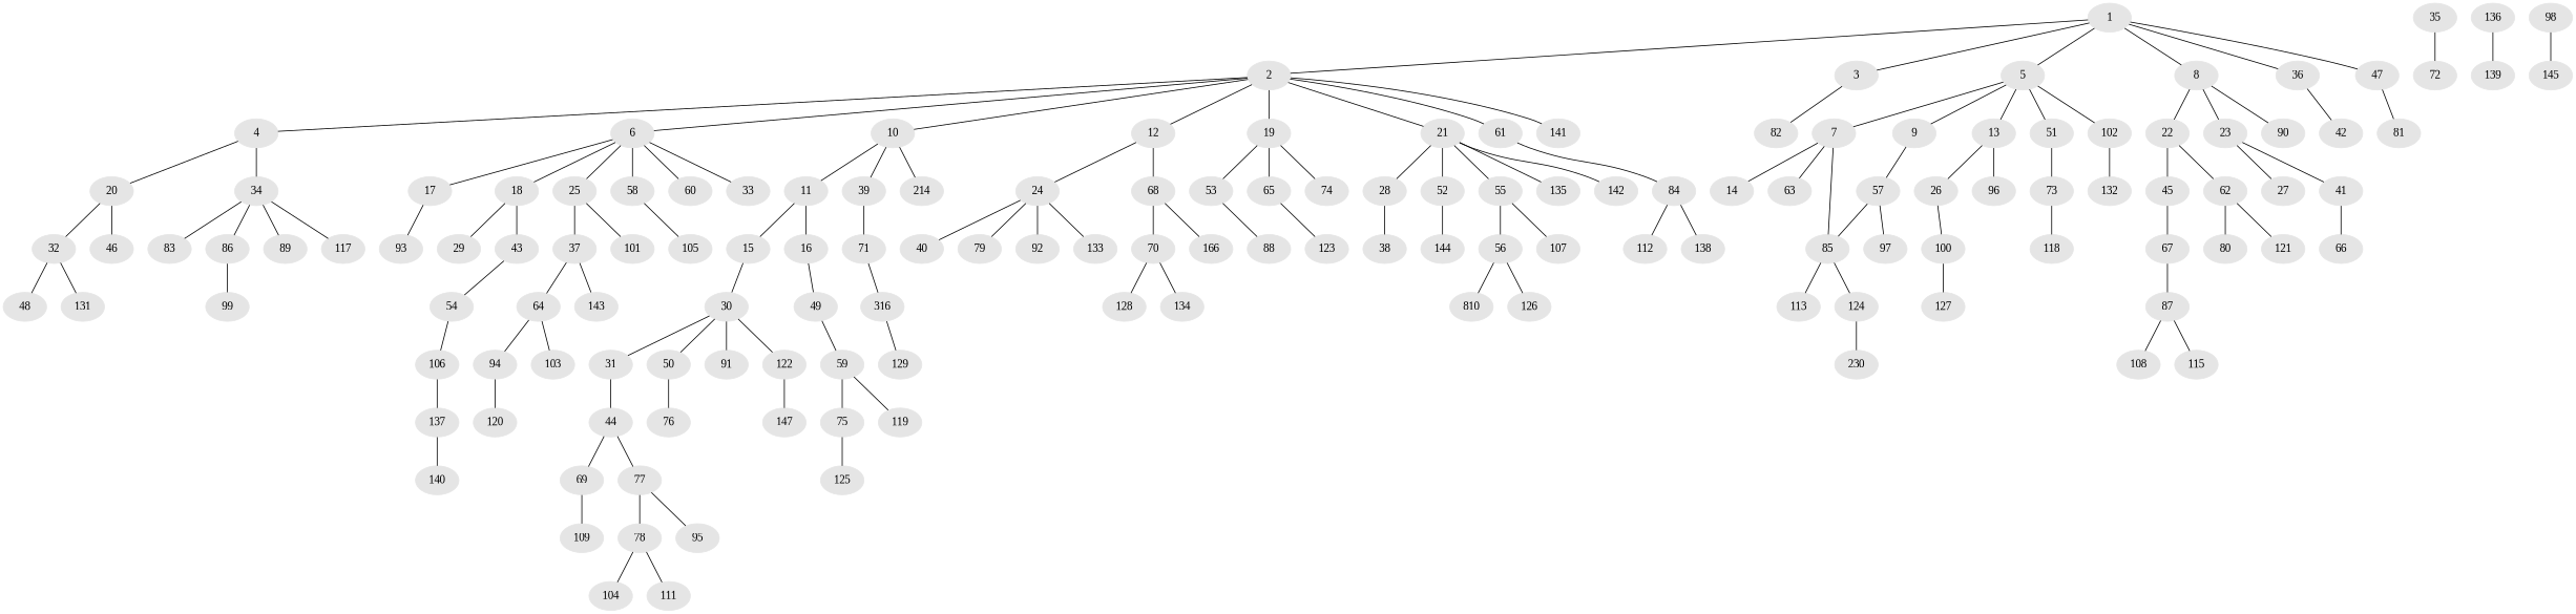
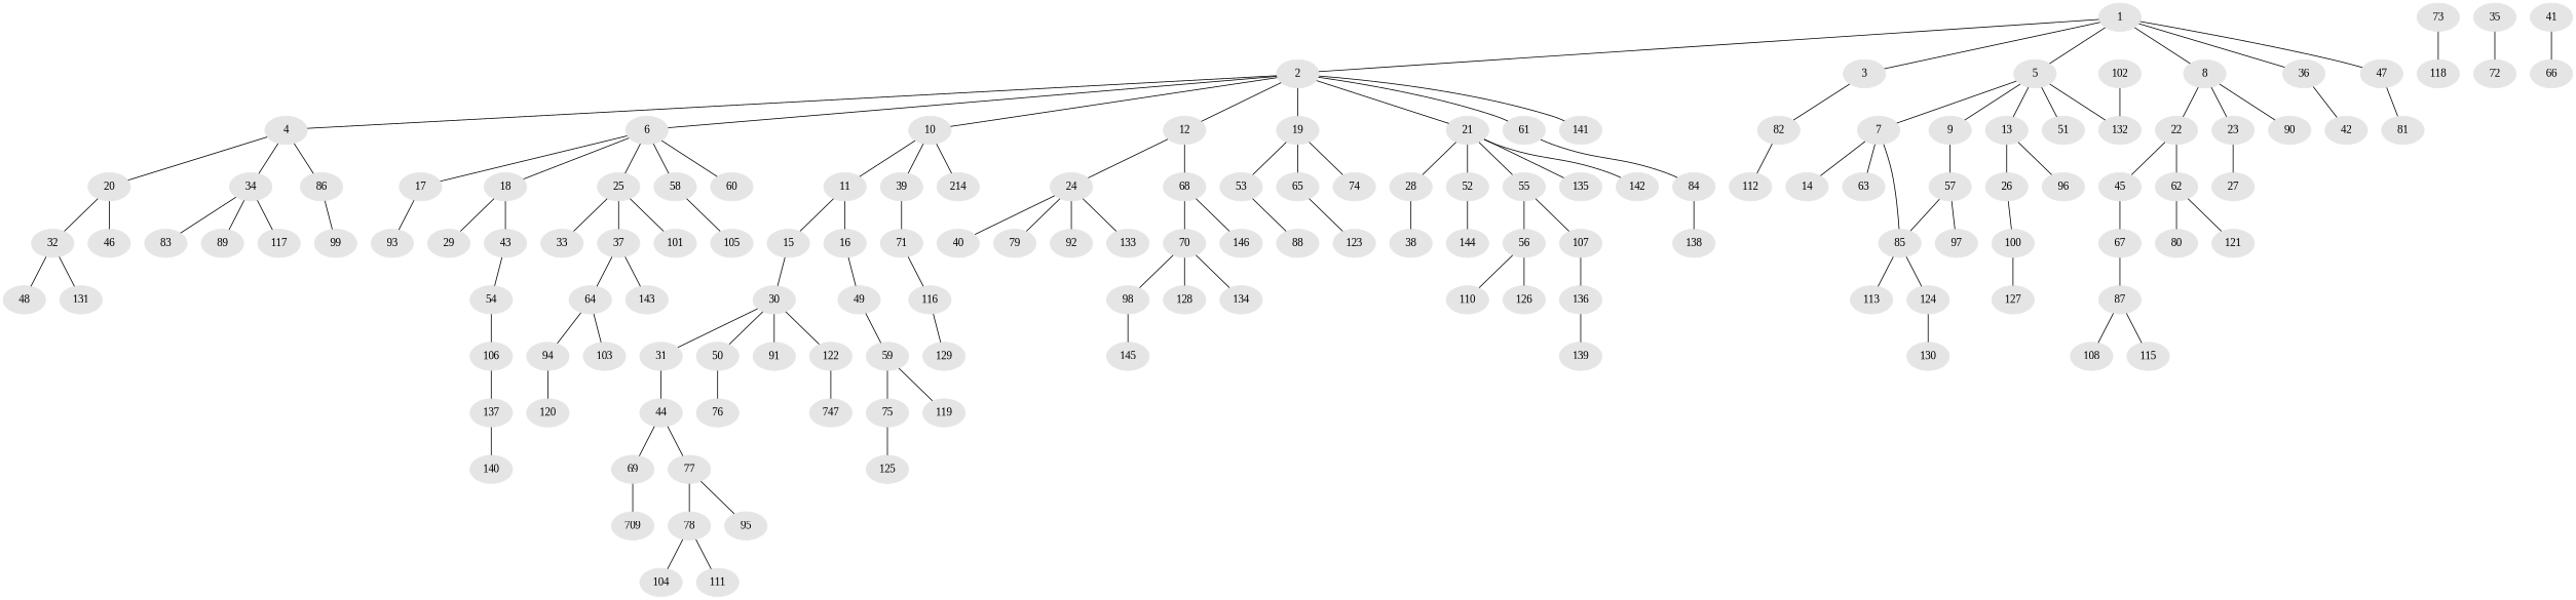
  graph {
    fontname="Liberation Serif"
    node [color=gray90 fontname="Liberation Serif" style=filled]
    edge [fontname="Liberation Serif"]
    1
    2
    3
    5
    8
    36
    47
    4
    6
    10
    12
    19
    21
    61
    141
    82
    7
    9
    13
    51
    102
    22
    23
    90
    42
    81
    20
    34
    17
    18
    25
    58
    60
    11
    39
    n36 [label=214]
    24
    68
    53
    65
    74
    28
    52
    55
    135
    142
    84
    112
    32
    46
    83
    86
    89
    117
    14
    63
    85
    57
    26
    96
    73
    132
    93
    29
    43
    33
    37
    101
    105
    35
    72
    45
    62
    27
    41
    97
    15
    16
    71
    30
    49
    40
    79
    92
    133
    70
-   146 [label=166]
+   146
    100
    31
    50
    91
    122
    59
    54
    88
    123
    48
    131
    38
    144
    56
    107
    67
    80
    121
    66
    64
    143
    127
    44
    76
-   147
+   147 [label=747]
    69
    77
    99
    94
    103
-   116 [label=316]
+   116
    106
-   109
+   109 [label=709]
    78
    95
    87
    75
    119
    118
    137
-   110 [label=810]
+   110
    126
    136
    113
    124
    125
    138
    120
    108
    115
    98
    128
    134
    145
    129
    104
    111
-   130 [label=230]
+   130
    140
    139
    1 -- 2
    1 -- 3
    1 -- 5
    1 -- 8
    1 -- 36
    1 -- 47
    2 -- 4
    2 -- 6
    2 -- 10
    2 -- 12
    2 -- 19
    2 -- 21
    2 -- 61
    2 -- 141
    3 -- 82
    5 -- 7
    5 -- 9
    5 -- 13
    5 -- 51
-   5 -- 102
+   5 -- 132
    8 -- 22
    8 -- 23
    8 -- 90
    36 -- 42
    47 -- 81
    4 -- 20
    4 -- 34
    6 -- 17
    6 -- 18
    6 -- 25
    6 -- 58
    6 -- 60
    10 -- 11
    10 -- 39
    10 -- n36
    12 -- 24
    12 -- 68
    19 -- 53
    19 -- 65
    19 -- 74
    21 -- 28
    21 -- 52
    21 -- 55
    21 -- 135
    21 -- 142
    61 -- 84
-   84 -- 112
+   82 -- 112
    7 -- 14
    7 -- 63
    7 -- 85
    9 -- 57
    13 -- 26
    13 -- 96
-   51 -- 73
    102 -- 132
    22 -- 45
    22 -- 62
    23 -- 27
-   23 -- 41
    20 -- 32
    20 -- 46
    34 -- 83
-   34 -- 86
+   4 -- 86
    34 -- 89
    34 -- 117
    17 -- 93
    18 -- 29
    18 -- 43
-   6 -- 33
+   25 -- 33
    25 -- 37
    25 -- 101
    58 -- 105
    11 -- 15
    11 -- 16
    39 -- 71
    24 -- 40
    24 -- 79
    24 -- 92
    24 -- 133
    68 -- 70
    68 -- 146
    53 -- 88
    65 -- 123
    28 -- 38
    52 -- 144
    55 -- 56
    55 -- 107
    84 -- 138
    32 -- 48
    32 -- 131
    86 -- 99
    85 -- 113
    85 -- 124
    57 -- 85
    57 -- 97
    26 -- 100
    73 -- 118
    43 -- 54
    37 -- 64
    37 -- 143
    35 -- 72
    45 -- 67
    62 -- 80
    62 -- 121
    41 -- 66
    15 -- 30
    16 -- 49
    71 -- 116
    30 -- 31
    30 -- 50
    30 -- 91
    30 -- 122
    49 -- 59
+   70 -- 98
    70 -- 128
    70 -- 134
    100 -- 127
    31 -- 44
    50 -- 76
    122 -- 147
    59 -- 75
    59 -- 119
    54 -- 106
    56 -- 110
    56 -- 126
+   107 -- 136
    67 -- 87
    64 -- 94
    64 -- 103
    44 -- 69
    44 -- 77
    69 -- 109
    77 -- 78
    77 -- 95
    94 -- 120
    116 -- 129
    106 -- 137
    78 -- 104
    78 -- 111
    87 -- 108
    87 -- 115
    75 -- 125
    137 -- 140
    136 -- 139
    124 -- 130
    98 -- 145
  }
